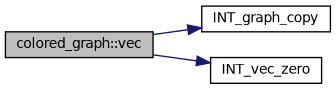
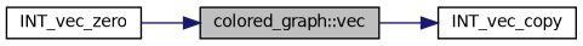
  digraph {
    rankdir=LR
    node [color=black fillcolor=white fontname=Helvetica fontsize=10 shape=record style=filled]
    edge [color=midnightblue fontname=Helvetica fontsize=10 labelfontname=Helvetica labelfontsize=10 style=solid]
    n1 [fillcolor=grey75 fontcolor=black height=0.2 label="colored_graph::vec" width=0.4]
-   n2 [height=0.2 label=INT_graph_copy width=0.4]
+   n2 [height=0.2 label=INT_vec_copy width=0.4]
    n3 [height=0.2 label=INT_vec_zero width=0.4]
    n1 -> n2
-   n1 -> n3
+   n3 -> n1
  }
